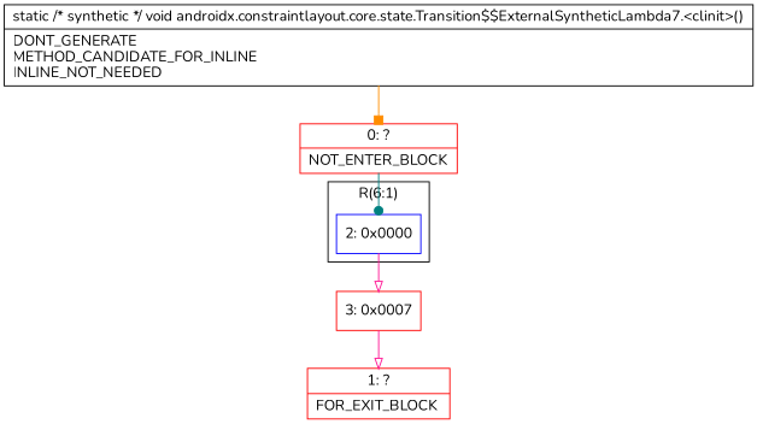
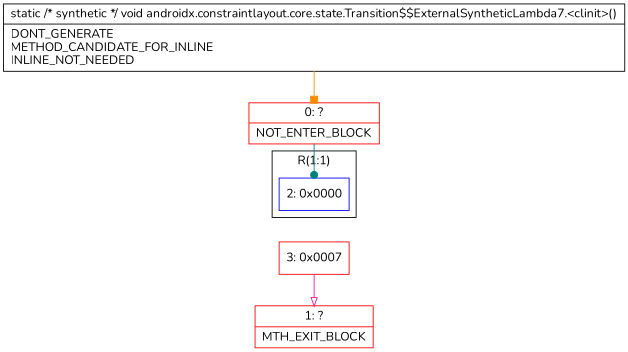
  digraph {
    fontname=Nunito
    node [color=red fontname=Nunito shape=record]
    edge [arrowhead=onormal color=deeppink fontname=Nunito]
    n1 [color=blue label="{2\:\ 0x0000}"]
    n2 [label="{3\:\ 0x0007}"]
-   n3 [label="{1\:\ ?|FOR_EXIT_BLOCK\l}"]
+   n3 [label="{1\:\ ?|MTH_EXIT_BLOCK\l}"]
    n4 [label="{0\:\ ?|NOT_ENTER_BLOCK\l}"]
    n5 [label="{static \/* synthetic *\/ void androidx.constraintlayout.core.state.Transition$$ExternalSyntheticLambda7.\<clinit\>()  | DONT_GENERATE\lMETHOD_CANDIDATE_FOR_INLINE\lINLINE_NOT_NEEDED\l}" color=""]
    subgraph cluster_1 {
-     label="R(6:1)"
+     label="R(1:1)"
      n1
    }
-   n1 -> n2
    n2 -> n3
    n4 -> n1 [arrowhead=dot color=teal]
    n5 -> n4 [arrowhead=box color=darkorange]
  }
